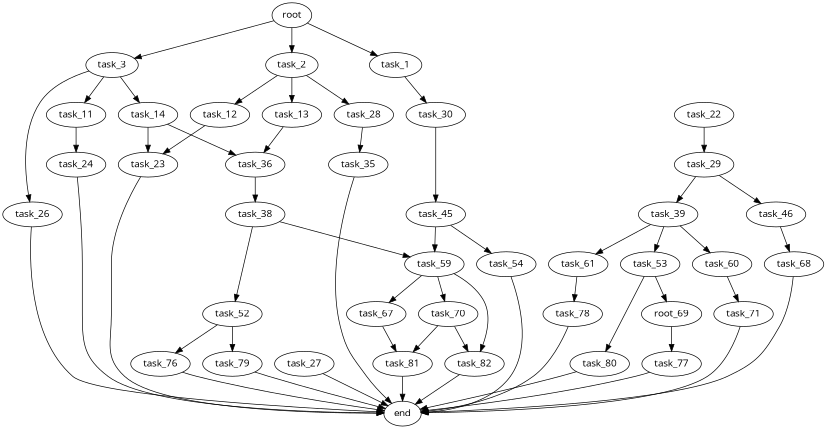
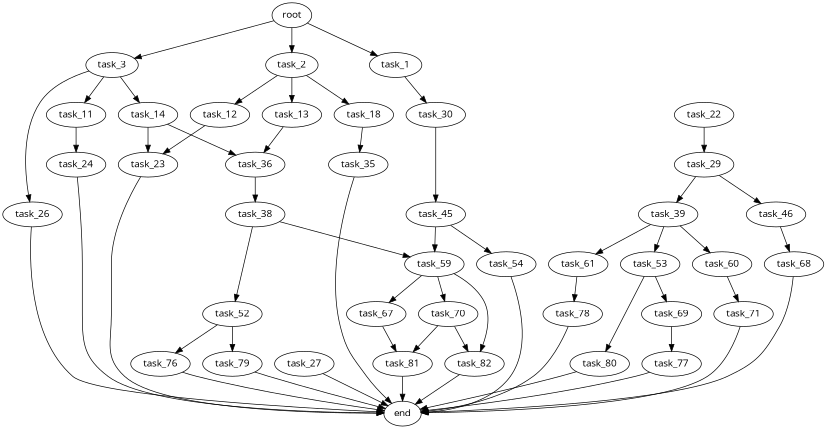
  digraph {
    fontname="Open Sans"
    node [fontname="Open Sans"]
    edge [fontname="Open Sans"]
    root
    task_1
    task_2
    task_3
    task_30
    task_12
    task_13
-   task_28
+   task_28 [label=task_18]
    task_11
    task_14
    task_26
    task_45
    task_23
    task_36
    task_35
    task_24
    end
    task_59
    task_54
    task_38
    task_22
    task_29
    task_27
    task_39
    task_46
    task_52
    task_53
    task_60
    task_61
    task_68
-   task_69 [label=root_69]
+   task_69
    task_80
    task_71
    task_78
    task_67
    task_70
    task_82
    task_76
    task_79
    task_81
    task_77
    root -> task_1
    root -> task_2
    root -> task_3
    task_1 -> task_30
    task_2 -> task_12
    task_2 -> task_13
    task_2 -> task_28
    task_3 -> task_11
    task_3 -> task_14
    task_3 -> task_26
    task_30 -> task_45
    task_12 -> task_23
    task_13 -> task_36
    task_28 -> task_35
    task_11 -> task_24
    task_14 -> task_23
    task_14 -> task_36
    task_26 -> end
    task_45 -> task_59
    task_45 -> task_54
    task_23 -> end
    task_36 -> task_38
    task_35 -> end
    task_24 -> end
    task_59 -> task_67
    task_59 -> task_70
    task_59 -> task_82
    task_54 -> end
    task_38 -> task_59
    task_38 -> task_52
    task_22 -> task_29
    task_29 -> task_39
    task_29 -> task_46
    task_27 -> end
    task_39 -> task_53
    task_39 -> task_60
    task_39 -> task_61
    task_46 -> task_68
    task_52 -> task_76
    task_52 -> task_79
    task_53 -> task_69
    task_53 -> task_80
    task_60 -> task_71
    task_61 -> task_78
    task_68 -> end
    task_69 -> task_77
    task_80 -> end
    task_71 -> end
    task_78 -> end
    task_67 -> task_81
    task_70 -> task_82
    task_70 -> task_81
    task_82 -> end
    task_76 -> end
    task_79 -> end
    task_81 -> end
    task_77 -> end
  }
